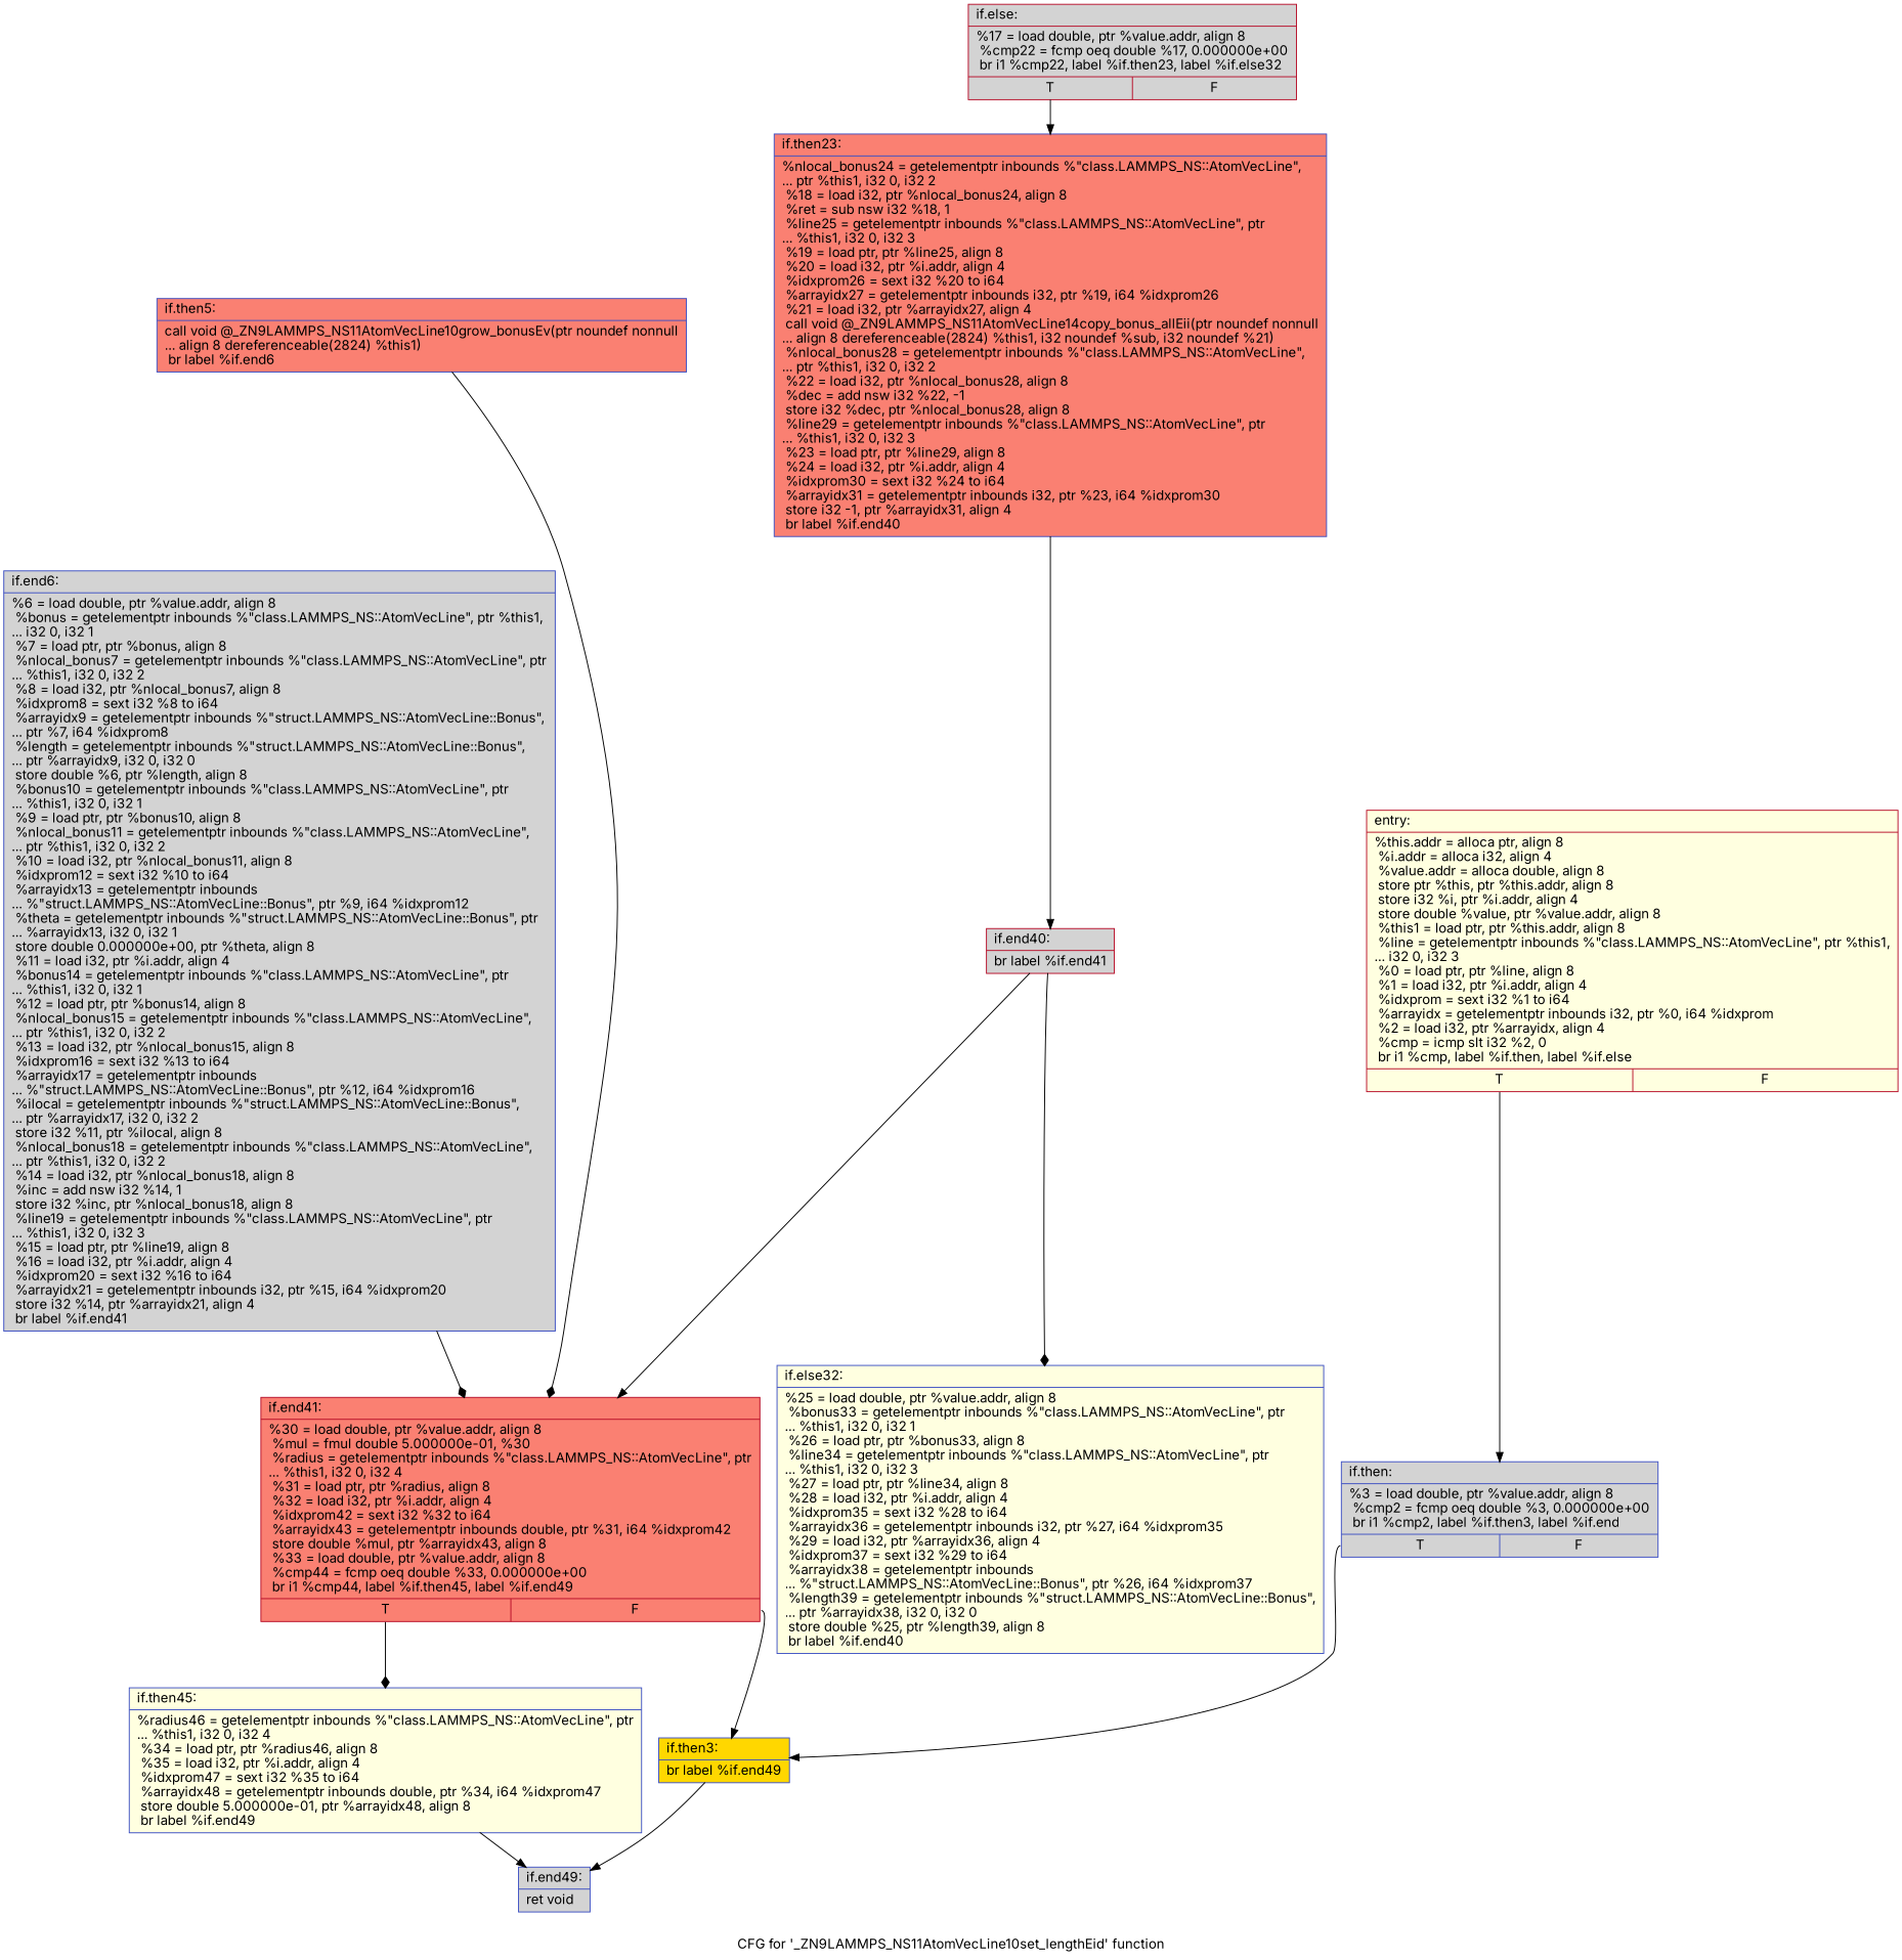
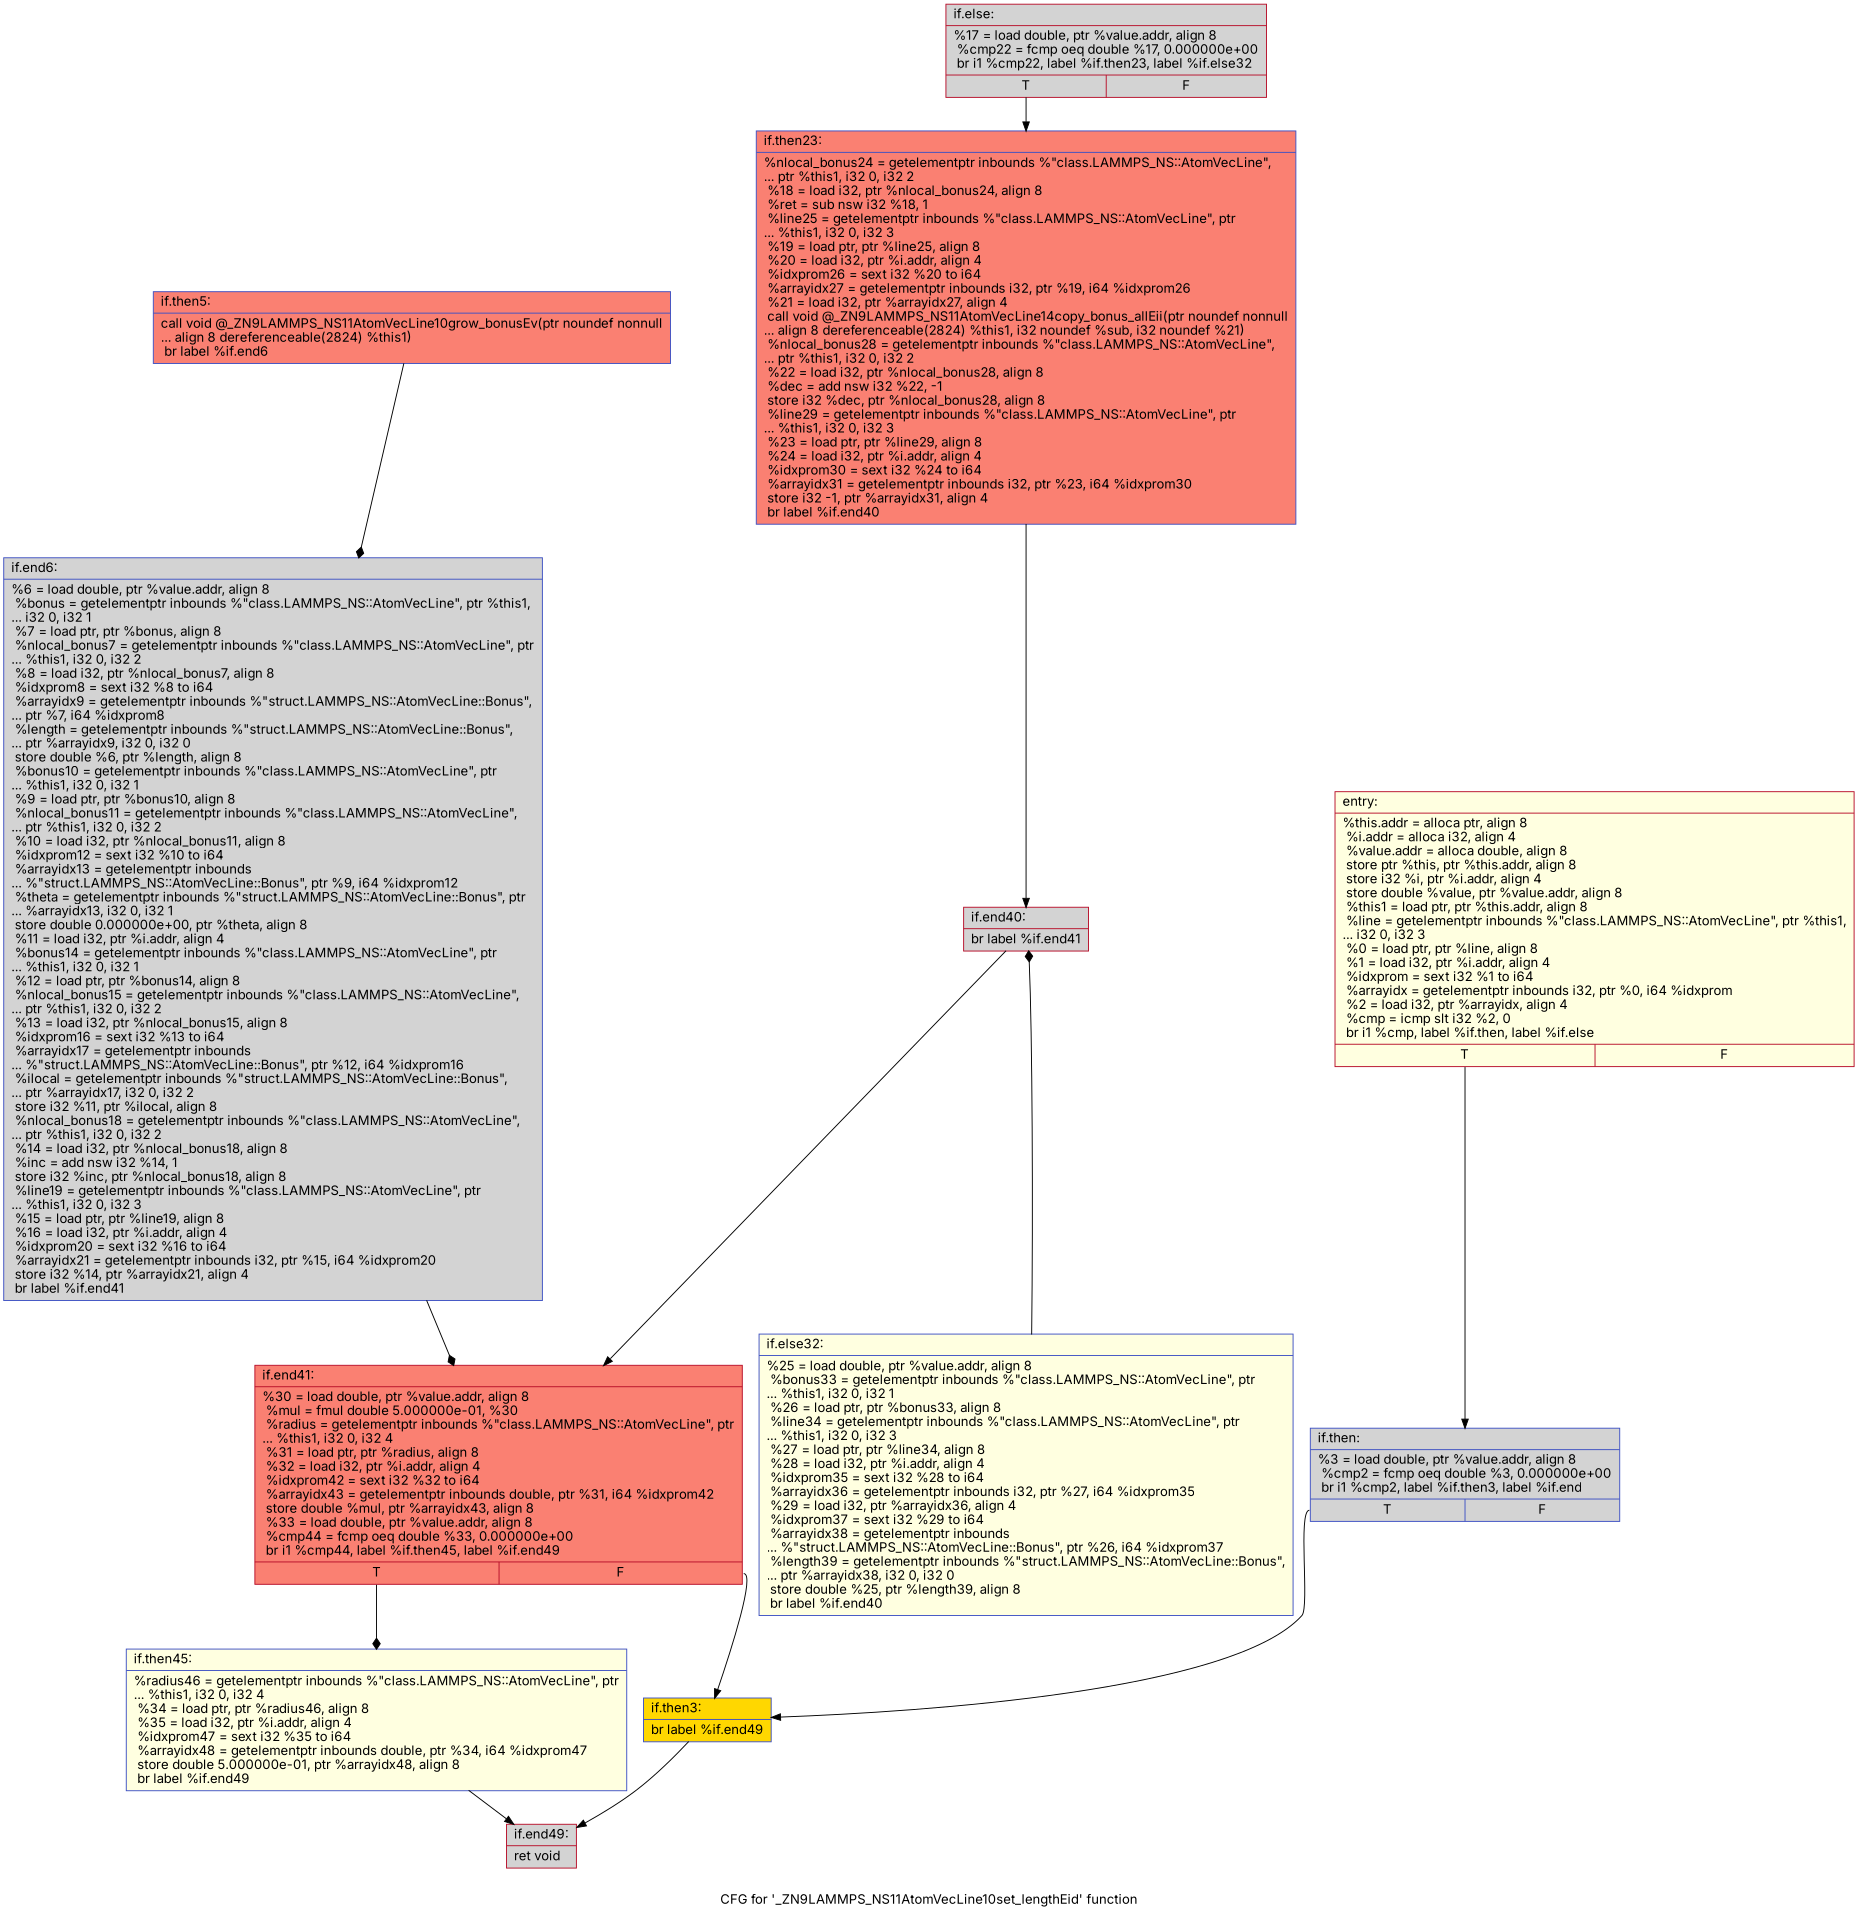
  digraph {
    fontname=Inter
    label="CFG for '_ZN9LAMMPS_NS11AtomVecLine10set_lengthEid' function"
    node [color="#3d50c3ff" fillcolor=lightgrey fontname=Inter shape=record style=filled]
    edge [arrowhead=normal fontname=Inter]
    n1 [color="#b70d28ff" fillcolor=lightyellow label="{entry:\l|  %this.addr = alloca ptr, align 8\l  %i.addr = alloca i32, align 4\l  %value.addr = alloca double, align 8\l  store ptr %this, ptr %this.addr, align 8\l  store i32 %i, ptr %i.addr, align 4\l  store double %value, ptr %value.addr, align 8\l  %this1 = load ptr, ptr %this.addr, align 8\l  %line = getelementptr inbounds %\"class.LAMMPS_NS::AtomVecLine\", ptr %this1,\l... i32 0, i32 3\l  %0 = load ptr, ptr %line, align 8\l  %1 = load i32, ptr %i.addr, align 4\l  %idxprom = sext i32 %1 to i64\l  %arrayidx = getelementptr inbounds i32, ptr %0, i64 %idxprom\l  %2 = load i32, ptr %arrayidx, align 4\l  %cmp = icmp slt i32 %2, 0\l  br i1 %cmp, label %if.then, label %if.else\l|{<s0>T|<s1>F}}"]
    n2 [label="{if.then:\l|  %3 = load double, ptr %value.addr, align 8\l  %cmp2 = fcmp oeq double %3, 0.000000e+00\l  br i1 %cmp2, label %if.then3, label %if.end\l|{<s0>T|<s1>F}}"]
    n3 [fillcolor=gold label="{if.then3:\l|  br label %if.end49\l}"]
    n4 [color="#b70d28ff" label="{if.else:\l|  %17 = load double, ptr %value.addr, align 8\l  %cmp22 = fcmp oeq double %17, 0.000000e+00\l  br i1 %cmp22, label %if.then23, label %if.else32\l|{<s0>T|<s1>F}}"]
    n5 [fillcolor=salmon label="{if.then23:\l|  %nlocal_bonus24 = getelementptr inbounds %\"class.LAMMPS_NS::AtomVecLine\",\l... ptr %this1, i32 0, i32 2\l  %18 = load i32, ptr %nlocal_bonus24, align 8\l  %ret = sub nsw i32 %18, 1\l  %line25 = getelementptr inbounds %\"class.LAMMPS_NS::AtomVecLine\", ptr\l... %this1, i32 0, i32 3\l  %19 = load ptr, ptr %line25, align 8\l  %20 = load i32, ptr %i.addr, align 4\l  %idxprom26 = sext i32 %20 to i64\l  %arrayidx27 = getelementptr inbounds i32, ptr %19, i64 %idxprom26\l  %21 = load i32, ptr %arrayidx27, align 4\l  call void @_ZN9LAMMPS_NS11AtomVecLine14copy_bonus_allEii(ptr noundef nonnull\l... align 8 dereferenceable(2824) %this1, i32 noundef %sub, i32 noundef %21)\l  %nlocal_bonus28 = getelementptr inbounds %\"class.LAMMPS_NS::AtomVecLine\",\l... ptr %this1, i32 0, i32 2\l  %22 = load i32, ptr %nlocal_bonus28, align 8\l  %dec = add nsw i32 %22, -1\l  store i32 %dec, ptr %nlocal_bonus28, align 8\l  %line29 = getelementptr inbounds %\"class.LAMMPS_NS::AtomVecLine\", ptr\l... %this1, i32 0, i32 3\l  %23 = load ptr, ptr %line29, align 8\l  %24 = load i32, ptr %i.addr, align 4\l  %idxprom30 = sext i32 %24 to i64\l  %arrayidx31 = getelementptr inbounds i32, ptr %23, i64 %idxprom30\l  store i32 -1, ptr %arrayidx31, align 4\l  br label %if.end40\l}"]
-   n6 [label="{if.end49:\l|  ret void\l}"]
+   n6 [color="#b70d28ff" label="{if.end49:\l|  ret void\l}"]
    n7 [color="#b70d28ff" label="{if.end40:\l|  br label %if.end41\l}"]
    n8 [fillcolor=lightyellow label="{if.else32:\l|  %25 = load double, ptr %value.addr, align 8\l  %bonus33 = getelementptr inbounds %\"class.LAMMPS_NS::AtomVecLine\", ptr\l... %this1, i32 0, i32 1\l  %26 = load ptr, ptr %bonus33, align 8\l  %line34 = getelementptr inbounds %\"class.LAMMPS_NS::AtomVecLine\", ptr\l... %this1, i32 0, i32 3\l  %27 = load ptr, ptr %line34, align 8\l  %28 = load i32, ptr %i.addr, align 4\l  %idxprom35 = sext i32 %28 to i64\l  %arrayidx36 = getelementptr inbounds i32, ptr %27, i64 %idxprom35\l  %29 = load i32, ptr %arrayidx36, align 4\l  %idxprom37 = sext i32 %29 to i64\l  %arrayidx38 = getelementptr inbounds\l... %\"struct.LAMMPS_NS::AtomVecLine::Bonus\", ptr %26, i64 %idxprom37\l  %length39 = getelementptr inbounds %\"struct.LAMMPS_NS::AtomVecLine::Bonus\",\l... ptr %arrayidx38, i32 0, i32 0\l  store double %25, ptr %length39, align 8\l  br label %if.end40\l}"]
    n9 [fillcolor=salmon label="{if.then5:\l|  call void @_ZN9LAMMPS_NS11AtomVecLine10grow_bonusEv(ptr noundef nonnull\l... align 8 dereferenceable(2824) %this1)\l  br label %if.end6\l}"]
    n10 [label="{if.end6:\l|  %6 = load double, ptr %value.addr, align 8\l  %bonus = getelementptr inbounds %\"class.LAMMPS_NS::AtomVecLine\", ptr %this1,\l... i32 0, i32 1\l  %7 = load ptr, ptr %bonus, align 8\l  %nlocal_bonus7 = getelementptr inbounds %\"class.LAMMPS_NS::AtomVecLine\", ptr\l... %this1, i32 0, i32 2\l  %8 = load i32, ptr %nlocal_bonus7, align 8\l  %idxprom8 = sext i32 %8 to i64\l  %arrayidx9 = getelementptr inbounds %\"struct.LAMMPS_NS::AtomVecLine::Bonus\",\l... ptr %7, i64 %idxprom8\l  %length = getelementptr inbounds %\"struct.LAMMPS_NS::AtomVecLine::Bonus\",\l... ptr %arrayidx9, i32 0, i32 0\l  store double %6, ptr %length, align 8\l  %bonus10 = getelementptr inbounds %\"class.LAMMPS_NS::AtomVecLine\", ptr\l... %this1, i32 0, i32 1\l  %9 = load ptr, ptr %bonus10, align 8\l  %nlocal_bonus11 = getelementptr inbounds %\"class.LAMMPS_NS::AtomVecLine\",\l... ptr %this1, i32 0, i32 2\l  %10 = load i32, ptr %nlocal_bonus11, align 8\l  %idxprom12 = sext i32 %10 to i64\l  %arrayidx13 = getelementptr inbounds\l... %\"struct.LAMMPS_NS::AtomVecLine::Bonus\", ptr %9, i64 %idxprom12\l  %theta = getelementptr inbounds %\"struct.LAMMPS_NS::AtomVecLine::Bonus\", ptr\l... %arrayidx13, i32 0, i32 1\l  store double 0.000000e+00, ptr %theta, align 8\l  %11 = load i32, ptr %i.addr, align 4\l  %bonus14 = getelementptr inbounds %\"class.LAMMPS_NS::AtomVecLine\", ptr\l... %this1, i32 0, i32 1\l  %12 = load ptr, ptr %bonus14, align 8\l  %nlocal_bonus15 = getelementptr inbounds %\"class.LAMMPS_NS::AtomVecLine\",\l... ptr %this1, i32 0, i32 2\l  %13 = load i32, ptr %nlocal_bonus15, align 8\l  %idxprom16 = sext i32 %13 to i64\l  %arrayidx17 = getelementptr inbounds\l... %\"struct.LAMMPS_NS::AtomVecLine::Bonus\", ptr %12, i64 %idxprom16\l  %ilocal = getelementptr inbounds %\"struct.LAMMPS_NS::AtomVecLine::Bonus\",\l... ptr %arrayidx17, i32 0, i32 2\l  store i32 %11, ptr %ilocal, align 8\l  %nlocal_bonus18 = getelementptr inbounds %\"class.LAMMPS_NS::AtomVecLine\",\l... ptr %this1, i32 0, i32 2\l  %14 = load i32, ptr %nlocal_bonus18, align 8\l  %inc = add nsw i32 %14, 1\l  store i32 %inc, ptr %nlocal_bonus18, align 8\l  %line19 = getelementptr inbounds %\"class.LAMMPS_NS::AtomVecLine\", ptr\l... %this1, i32 0, i32 3\l  %15 = load ptr, ptr %line19, align 8\l  %16 = load i32, ptr %i.addr, align 4\l  %idxprom20 = sext i32 %16 to i64\l  %arrayidx21 = getelementptr inbounds i32, ptr %15, i64 %idxprom20\l  store i32 %14, ptr %arrayidx21, align 4\l  br label %if.end41\l}"]
    n11 [color="#b70d28ff" fillcolor=salmon label="{if.end41:\l|  %30 = load double, ptr %value.addr, align 8\l  %mul = fmul double 5.000000e-01, %30\l  %radius = getelementptr inbounds %\"class.LAMMPS_NS::AtomVecLine\", ptr\l... %this1, i32 0, i32 4\l  %31 = load ptr, ptr %radius, align 8\l  %32 = load i32, ptr %i.addr, align 4\l  %idxprom42 = sext i32 %32 to i64\l  %arrayidx43 = getelementptr inbounds double, ptr %31, i64 %idxprom42\l  store double %mul, ptr %arrayidx43, align 8\l  %33 = load double, ptr %value.addr, align 8\l  %cmp44 = fcmp oeq double %33, 0.000000e+00\l  br i1 %cmp44, label %if.then45, label %if.end49\l|{<s0>T|<s1>F}}"]
    n12 [fillcolor=lightyellow label="{if.then45:\l|  %radius46 = getelementptr inbounds %\"class.LAMMPS_NS::AtomVecLine\", ptr\l... %this1, i32 0, i32 4\l  %34 = load ptr, ptr %radius46, align 8\l  %35 = load i32, ptr %i.addr, align 4\l  %idxprom47 = sext i32 %35 to i64\l  %arrayidx48 = getelementptr inbounds double, ptr %34, i64 %idxprom47\l  store double 5.000000e-01, ptr %arrayidx48, align 8\l  br label %if.end49\l}"]
    n1 -> n2 [tailport=s0]
    n2 -> n3 [tailport=s0]
    n3 -> n6
    n4 -> n5 [tailport=s0]
    n5 -> n7
    n7 -> n11
-   n7 -> n8 [arrowhead=diamond]
-   n9 -> n11 [arrowhead=diamond]
+   n8 -> n7 [arrowhead=diamond]
+   n9 -> n10 [arrowhead=diamond]
    n10 -> n11 [arrowhead=diamond]
    n11 -> n3 [tailport=s1]
    n11 -> n12 [arrowhead=diamond tailport=s0]
    n12 -> n6
  }
